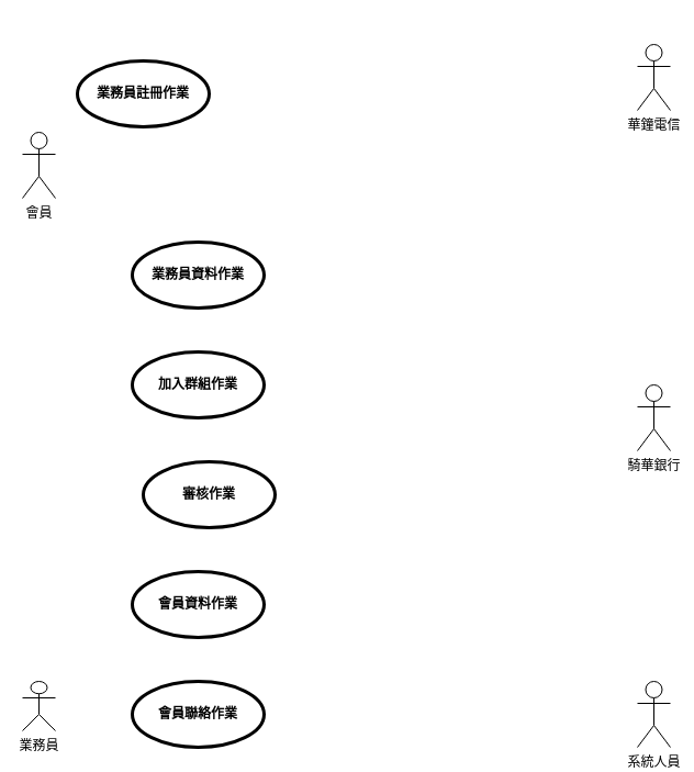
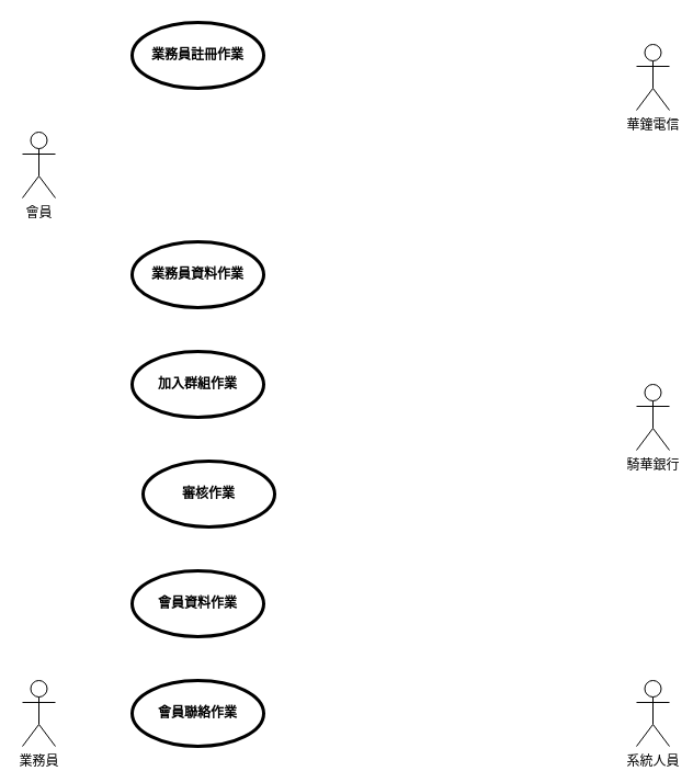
  <mxCell id="0" />
  <mxCell id="1" parent="0" />
  <mxCell id="2" value="會員" style="shape=umlActor;html=1;verticalLabelPosition=bottom;verticalAlign=top;align=center;" vertex="1" parent="1"><mxGeometry x="20" y="120" width="30" height="60" as="geometry" /></mxCell>
- <mxCell id="3" value="業務員" style="shape=umlActor;html=1;verticalLabelPosition=bottom;verticalAlign=top;align=center;" vertex="1" parent="1"><mxGeometry x="20" y="620" width="30" height="45" as="geometry" /></mxCell>
+ <mxCell id="3" value="業務員" style="shape=umlActor;html=1;verticalLabelPosition=bottom;verticalAlign=top;align=center;" vertex="1" parent="1"><mxGeometry x="20" y="620" width="30" height="60" as="geometry" /></mxCell>
  <mxCell id="4" value="華鐘電信" style="shape=umlActor;html=1;verticalLabelPosition=bottom;verticalAlign=top;align=center;" vertex="1" parent="1"><mxGeometry x="580" y="40" width="30" height="60" as="geometry" /></mxCell>
  <mxCell id="5" value="騎華銀行" style="shape=umlActor;html=1;verticalLabelPosition=bottom;verticalAlign=top;align=center;" vertex="1" parent="1"><mxGeometry x="580" y="350" width="30" height="60" as="geometry" /></mxCell>
  <mxCell id="6" value="系統人員" style="shape=umlActor;html=1;verticalLabelPosition=bottom;verticalAlign=top;align=center;" vertex="1" parent="1"><mxGeometry x="580" y="620" width="30" height="60" as="geometry" /></mxCell>
- <mxCell id="7" value="業務員註冊作業" style="shape=ellipse;html=1;strokeWidth=3;fontStyle=1;whiteSpace=wrap;align=center;perimeter=ellipsePerimeter;" vertex="1" parent="1"><mxGeometry x="70" y="55" width="120" height="60" as="geometry" /></mxCell>
+ <mxCell id="7" value="業務員註冊作業" style="shape=ellipse;html=1;strokeWidth=3;fontStyle=1;whiteSpace=wrap;align=center;perimeter=ellipsePerimeter;" vertex="1" parent="1"><mxGeometry x="120" y="20" width="120" height="60" as="geometry" /></mxCell>
  <mxCell id="8" value="業務員資料作業" style="shape=ellipse;html=1;strokeWidth=3;fontStyle=1;whiteSpace=wrap;align=center;perimeter=ellipsePerimeter;" vertex="1" parent="1"><mxGeometry x="120" y="220" width="120" height="60" as="geometry" /></mxCell>
  <mxCell id="9" value="加入群組作業" style="shape=ellipse;html=1;strokeWidth=3;fontStyle=1;whiteSpace=wrap;align=center;perimeter=ellipsePerimeter;" vertex="1" parent="1"><mxGeometry x="120" y="320" width="120" height="60" as="geometry" /></mxCell>
  <mxCell id="10" value="審核作業" style="shape=ellipse;html=1;strokeWidth=3;fontStyle=1;whiteSpace=wrap;align=center;perimeter=ellipsePerimeter;" vertex="1" parent="1"><mxGeometry x="130" y="420" width="120" height="60" as="geometry" /></mxCell>
  <mxCell id="11" value="會員資料作業" style="shape=ellipse;html=1;strokeWidth=3;fontStyle=1;whiteSpace=wrap;align=center;perimeter=ellipsePerimeter;" vertex="1" parent="1"><mxGeometry x="120" y="520" width="120" height="60" as="geometry" /></mxCell>
  <mxCell id="12" value="會員聯絡作業" style="shape=ellipse;html=1;strokeWidth=3;fontStyle=1;whiteSpace=wrap;align=center;perimeter=ellipsePerimeter;" vertex="1" parent="1"><mxGeometry x="120" y="620" width="120" height="60" as="geometry" /></mxCell>
